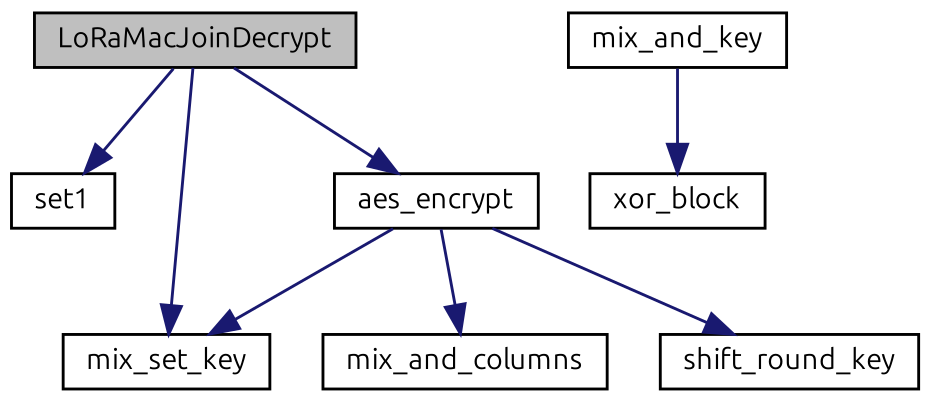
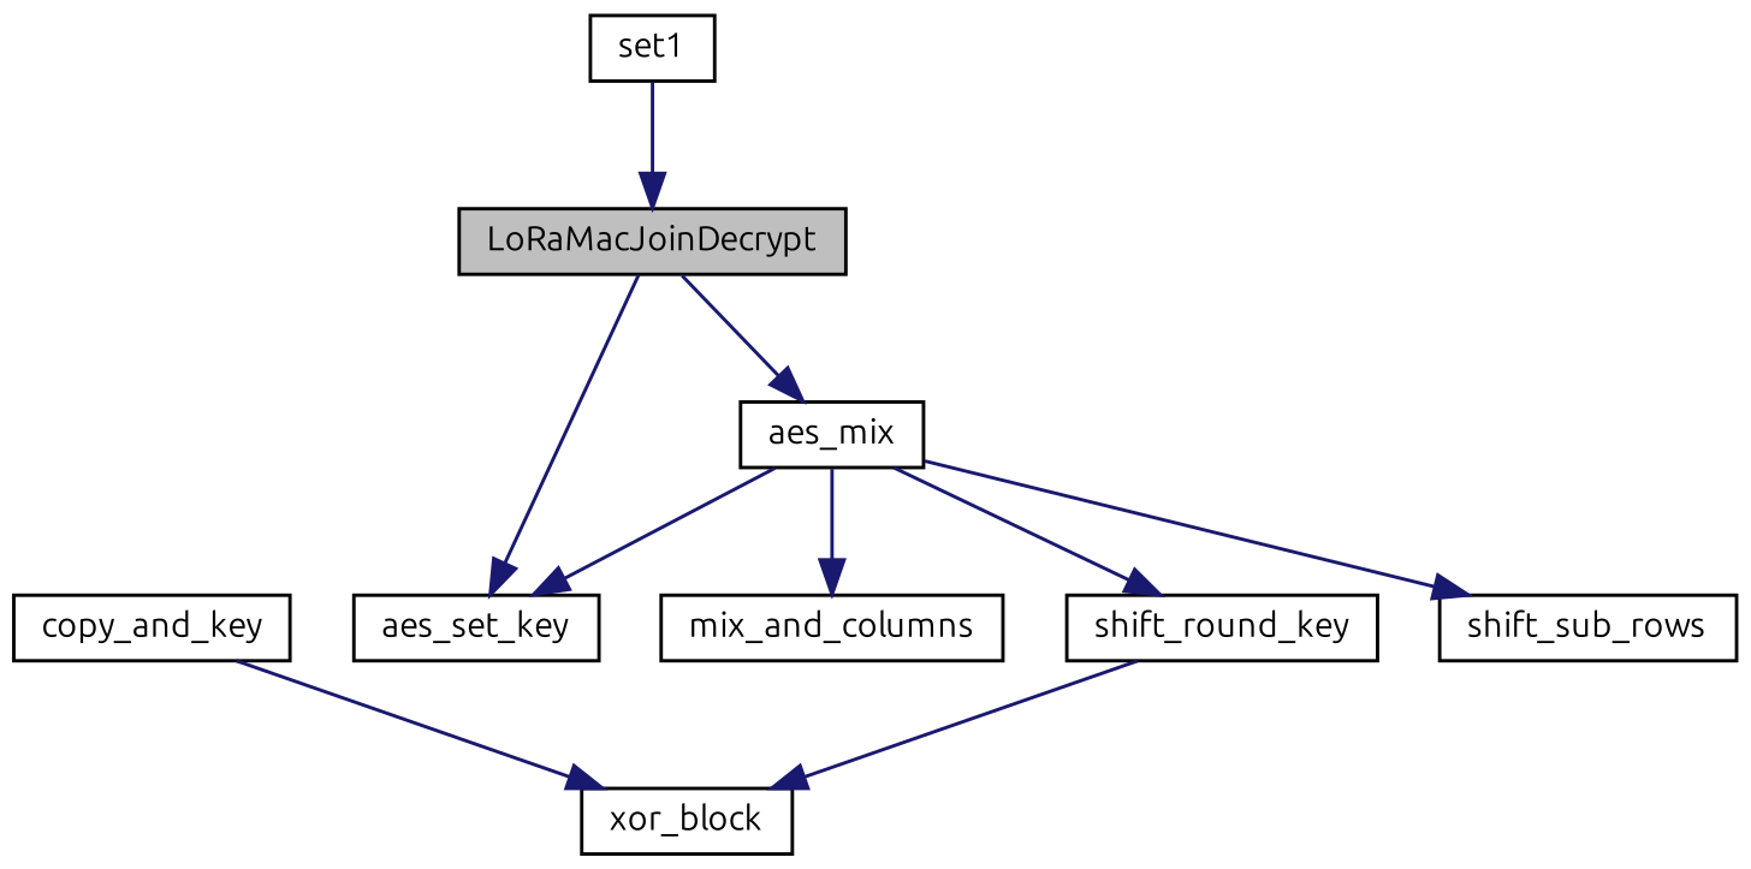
  digraph {
    fontname=Ubuntu
    rankdir=TB
    node [color=black fillcolor=white fontname=Ubuntu fontsize=10 shape=record style=filled]
    edge [color=midnightblue fontname=Ubuntu fontsize=10 labelfontname=Helvetica labelfontsize=10 style=solid]
    n1 [fillcolor=grey75 fontcolor=black height=0.2 label=LoRaMacJoinDecrypt width=0.4]
    n2 [height=0.2 label=set1 width=0.4]
-   n3 [height=0.2 label=mix_set_key width=0.4]
-   n4 [height=0.2 label=aes_encrypt width=0.4]
+   n3 [height=0.2 label=aes_set_key width=0.4]
+   n4 [height=0.2 label=aes_mix width=0.4]
    n5 [height=0.2 label=mix_and_columns width=0.4]
    n6 [height=0.2 label=shift_round_key width=0.4]
-   n8 [height=0.2 label=mix_and_key width=0.4]
+   n7 [height=0.2 label=shift_sub_rows width=0.4]
+   n8 [height=0.2 label=copy_and_key width=0.4]
    n9 [height=0.2 label=xor_block width=0.4]
-   n1 -> n2
+   n2 -> n1
    n1 -> n3
    n1 -> n4
    n4 -> n3
    n4 -> n5
    n4 -> n6
+   n4 -> n7
+   n6 -> n9
    n8 -> n9
  }
